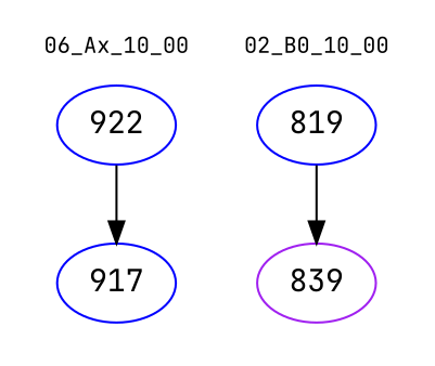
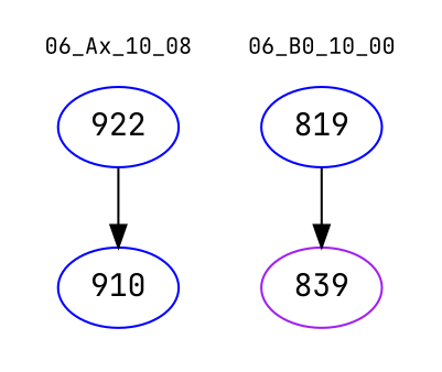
  digraph {
    fontname="JetBrains Mono"
    node [color=blue fontname="JetBrains Mono"]
    edge [color=black fontname="JetBrains Mono"]
    n1 [label=922]
-   n2 [label=917]
+   n2 [label=910]
    n3 [label=819]
    n4 [color=purple label=839]
    subgraph cluster_1 {
      color=white
      fontsize=10
-     label="06_Ax_10_00"
+     label="06_Ax_10_08"
      n1
      n2
    }
    subgraph cluster_2 {
      color=white
      fontsize=10
-     label="02_B0_10_00"
+     label="06_B0_10_00"
      n3
      n4
    }
    n1 -> n2
    n3 -> n4
  }
